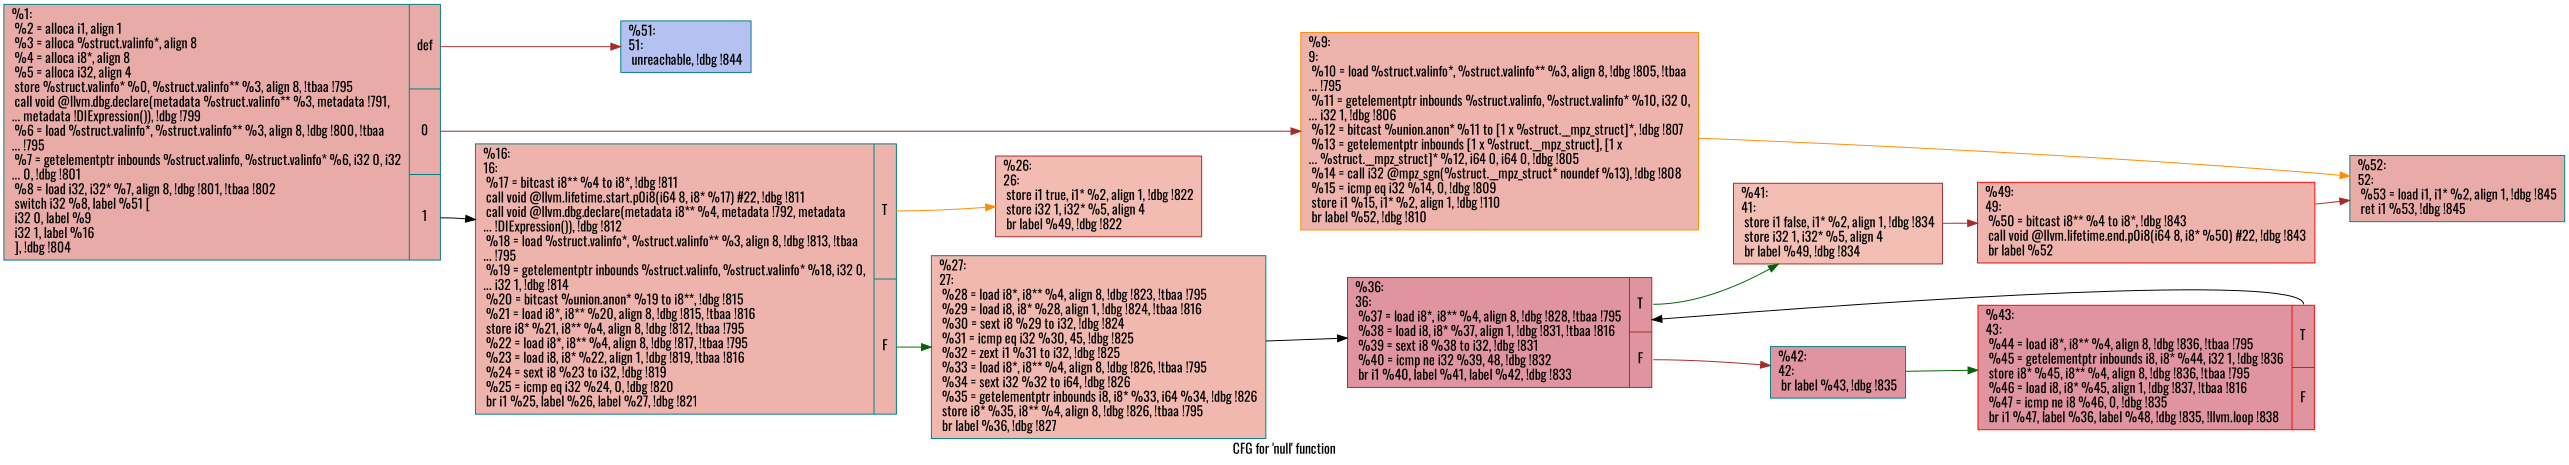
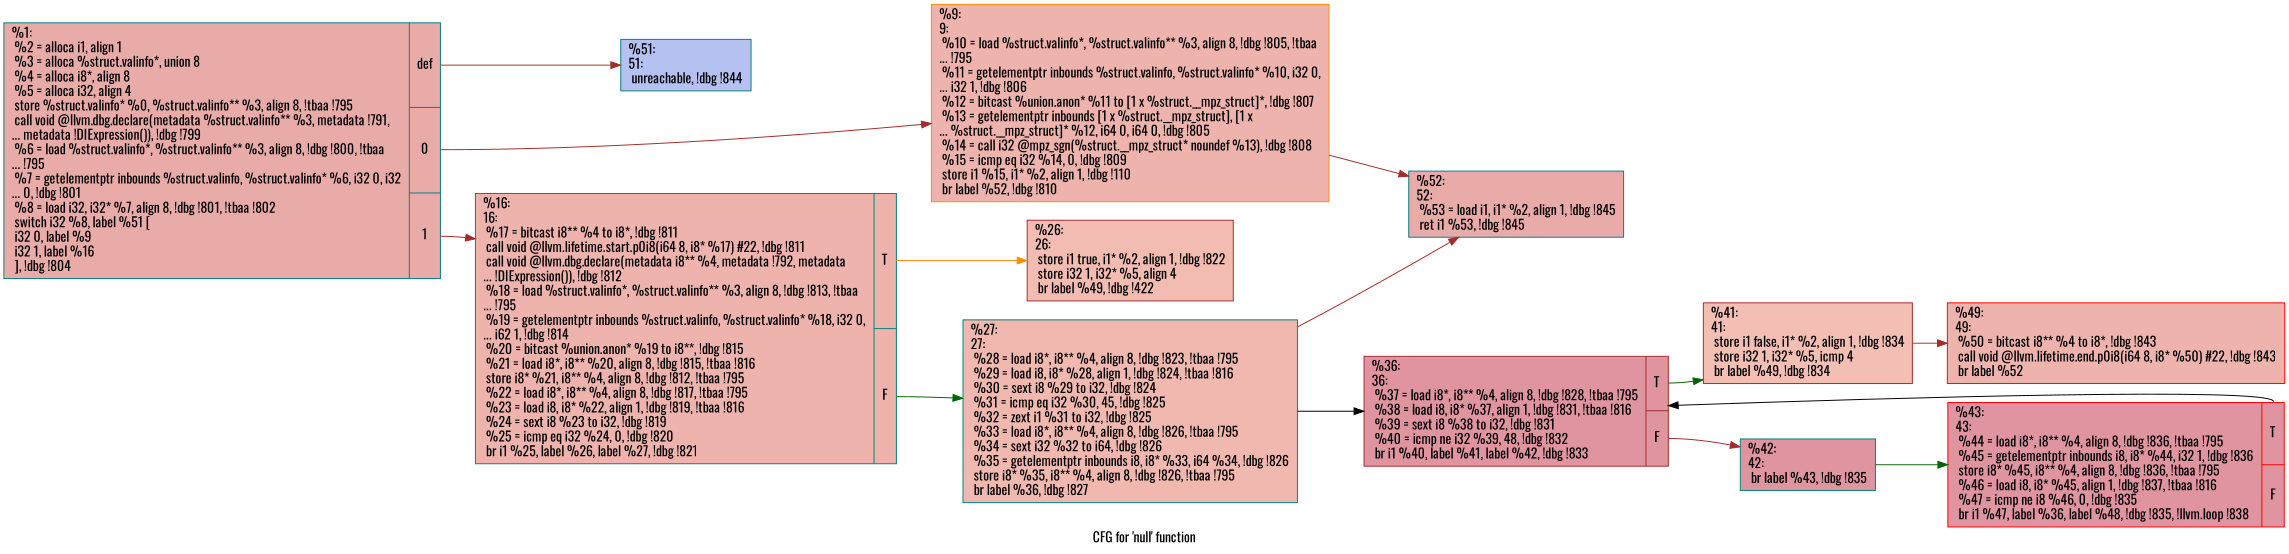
  digraph {
    fontname=Oswald
    label="CFG for 'null' function"
    rankdir=LR
    node [color=teal fillcolor="#d6524470" fontname=Oswald shape=record style=filled]
    edge [color=brown fontname=Oswald]
-   n1 [fillcolor="#cc403a70" label="{%1:\l  %2 = alloca i1, align 1\l  %3 = alloca %struct.valinfo*, align 8\l  %4 = alloca i8*, align 8\l  %5 = alloca i32, align 4\l  store %struct.valinfo* %0, %struct.valinfo** %3, align 8, !tbaa !795\l  call void @llvm.dbg.declare(metadata %struct.valinfo** %3, metadata !791,\l... metadata !DIExpression()), !dbg !799\l  %6 = load %struct.valinfo*, %struct.valinfo** %3, align 8, !dbg !800, !tbaa\l... !795\l  %7 = getelementptr inbounds %struct.valinfo, %struct.valinfo* %6, i32 0, i32\l... 0, !dbg !801\l  %8 = load i32, i32* %7, align 8, !dbg !801, !tbaa !802\l  switch i32 %8, label %51 [\l    i32 0, label %9\l    i32 1, label %16\l  ], !dbg !804\l|{<s0>def|<s1>0|<s2>1}}"]
+   n1 [fillcolor="#cc403a70" label="{%1:\l  %2 = alloca i1, align 1\l  %3 = alloca %struct.valinfo*, union 8\l  %4 = alloca i8*, align 8\l  %5 = alloca i32, align 4\l  store %struct.valinfo* %0, %struct.valinfo** %3, align 8, !tbaa !795\l  call void @llvm.dbg.declare(metadata %struct.valinfo** %3, metadata !791,\l... metadata !DIExpression()), !dbg !799\l  %6 = load %struct.valinfo*, %struct.valinfo** %3, align 8, !dbg !800, !tbaa\l... !795\l  %7 = getelementptr inbounds %struct.valinfo, %struct.valinfo* %6, i32 0, i32\l... 0, !dbg !801\l  %8 = load i32, i32* %7, align 8, !dbg !801, !tbaa !802\l  switch i32 %8, label %51 [\l    i32 0, label %9\l    i32 1, label %16\l  ], !dbg !804\l|{<s0>def|<s1>0|<s2>1}}"]
    n2 [fillcolor="#5572df70" label="{%51:\l51:                                               \l  unreachable, !dbg !844\l}"]
    n3 [color=darkorange label="{%9:\l9:                                                \l  %10 = load %struct.valinfo*, %struct.valinfo** %3, align 8, !dbg !805, !tbaa\l... !795\l  %11 = getelementptr inbounds %struct.valinfo, %struct.valinfo* %10, i32 0,\l... i32 1, !dbg !806\l  %12 = bitcast %union.anon* %11 to [1 x %struct.__mpz_struct]*, !dbg !807\l  %13 = getelementptr inbounds [1 x %struct.__mpz_struct], [1 x\l... %struct.__mpz_struct]* %12, i64 0, i64 0, !dbg !805\l  %14 = call i32 @mpz_sgn(%struct.__mpz_struct* noundef %13), !dbg !808\l  %15 = icmp eq i32 %14, 0, !dbg !809\l  store i1 %15, i1* %2, align 1, !dbg !110\l  br label %52, !dbg !810\l}"]
-   n4 [label="{%16:\l16:                                               \l  %17 = bitcast i8** %4 to i8*, !dbg !811\l  call void @llvm.lifetime.start.p0i8(i64 8, i8* %17) #22, !dbg !811\l  call void @llvm.dbg.declare(metadata i8** %4, metadata !792, metadata\l... !DIExpression()), !dbg !812\l  %18 = load %struct.valinfo*, %struct.valinfo** %3, align 8, !dbg !813, !tbaa\l... !795\l  %19 = getelementptr inbounds %struct.valinfo, %struct.valinfo* %18, i32 0,\l... i32 1, !dbg !814\l  %20 = bitcast %union.anon* %19 to i8**, !dbg !815\l  %21 = load i8*, i8** %20, align 8, !dbg !815, !tbaa !816\l  store i8* %21, i8** %4, align 8, !dbg !812, !tbaa !795\l  %22 = load i8*, i8** %4, align 8, !dbg !817, !tbaa !795\l  %23 = load i8, i8* %22, align 1, !dbg !819, !tbaa !816\l  %24 = sext i8 %23 to i32, !dbg !819\l  %25 = icmp eq i32 %24, 0, !dbg !820\l  br i1 %25, label %26, label %27, !dbg !821\l|{<s0>T|<s1>F}}"]
+   n4 [label="{%16:\l16:                                               \l  %17 = bitcast i8** %4 to i8*, !dbg !811\l  call void @llvm.lifetime.start.p0i8(i64 8, i8* %17) #22, !dbg !811\l  call void @llvm.dbg.declare(metadata i8** %4, metadata !792, metadata\l... !DIExpression()), !dbg !812\l  %18 = load %struct.valinfo*, %struct.valinfo** %3, align 8, !dbg !813, !tbaa\l... !795\l  %19 = getelementptr inbounds %struct.valinfo, %struct.valinfo* %18, i32 0,\l... i62 1, !dbg !814\l  %20 = bitcast %union.anon* %19 to i8**, !dbg !815\l  %21 = load i8*, i8** %20, align 8, !dbg !815, !tbaa !816\l  store i8* %21, i8** %4, align 8, !dbg !812, !tbaa !795\l  %22 = load i8*, i8** %4, align 8, !dbg !817, !tbaa !795\l  %23 = load i8, i8* %22, align 1, !dbg !819, !tbaa !816\l  %24 = sext i8 %23 to i32, !dbg !819\l  %25 = icmp eq i32 %24, 0, !dbg !820\l  br i1 %25, label %26, label %27, !dbg !821\l|{<s0>T|<s1>F}}"]
    n5 [fillcolor="#cc403a70" label="{%52:\l52:                                               \l  %53 = load i1, i1* %2, align 1, !dbg !845\l  ret i1 %53, !dbg !845\l}"]
-   n6 [color=brown fillcolor="#e1675170" label="{%26:\l26:                                               \l  store i1 true, i1* %2, align 1, !dbg !822\l  store i32 1, i32* %5, align 4\l  br label %49, !dbg !822\l}"]
+   n6 [color=brown fillcolor="#e1675170" label="{%26:\l26:                                               \l  store i1 true, i1* %2, align 1, !dbg !822\l  store i32 1, i32* %5, align 4\l  br label %49, !dbg !422\l}"]
    n7 [fillcolor="#dc5d4a70" label="{%27:\l27:                                               \l  %28 = load i8*, i8** %4, align 8, !dbg !823, !tbaa !795\l  %29 = load i8, i8* %28, align 1, !dbg !824, !tbaa !816\l  %30 = sext i8 %29 to i32, !dbg !824\l  %31 = icmp eq i32 %30, 45, !dbg !825\l  %32 = zext i1 %31 to i32, !dbg !825\l  %33 = load i8*, i8** %4, align 8, !dbg !826, !tbaa !795\l  %34 = sext i32 %32 to i64, !dbg !826\l  %35 = getelementptr inbounds i8, i8* %33, i64 %34, !dbg !826\l  store i8* %35, i8** %4, align 8, !dbg !826, !tbaa !795\l  br label %36, !dbg !827\l}"]
    n8 [color=brown fillcolor="#b70d2870" label="{%36:\l36:                                               \l  %37 = load i8*, i8** %4, align 8, !dbg !828, !tbaa !795\l  %38 = load i8, i8* %37, align 1, !dbg !831, !tbaa !816\l  %39 = sext i8 %38 to i32, !dbg !831\l  %40 = icmp ne i32 %39, 48, !dbg !832\l  br i1 %40, label %41, label %42, !dbg !833\l|{<s0>T|<s1>F}}"]
    n9 [color=red label="{%49:\l49:                                               \l  %50 = bitcast i8** %4 to i8*, !dbg !843\l  call void @llvm.lifetime.end.p0i8(i64 8, i8* %50) #22, !dbg !843\l  br label %52\l}"]
-   n10 [color=brown fillcolor="#e36c5570" label="{%41:\l41:                                               \l  store i1 false, i1* %2, align 1, !dbg !834\l  store i32 1, i32* %5, align 4\l  br label %49, !dbg !834\l}"]
+   n10 [color=brown fillcolor="#e36c5570" label="{%41:\l41:                                               \l  store i1 false, i1* %2, align 1, !dbg !834\l  store i32 1, i32* %5, icmp 4\l  br label %49, !dbg !834\l}"]
    n11 [fillcolor="#b70d2870" label="{%42:\l42:                                               \l  br label %43, !dbg !835\l}"]
    n12 [color=red fillcolor="#b70d2870" label="{%43:\l43:                                               \l  %44 = load i8*, i8** %4, align 8, !dbg !836, !tbaa !795\l  %45 = getelementptr inbounds i8, i8* %44, i32 1, !dbg !836\l  store i8* %45, i8** %4, align 8, !dbg !836, !tbaa !795\l  %46 = load i8, i8* %45, align 1, !dbg !837, !tbaa !816\l  %47 = icmp ne i8 %46, 0, !dbg !835\l  br i1 %47, label %36, label %48, !dbg !835, !llvm.loop !838\l|{<s0>T|<s1>F}}"]
    n1 -> n2 [tailport=s0]
    n1 -> n3 [tailport=s1]
-   n1 -> n4 [color=black tailport=s2]
-   n3 -> n5 [color=darkorange]
+   n1 -> n4 [tailport=s2]
+   n3 -> n5
    n4 -> n6 [color=darkorange tailport=s0]
    n4 -> n7 [color=darkgreen tailport=s1]
    n7 -> n8 [color=black]
    n8 -> n10 [color=darkgreen tailport=s0]
    n8 -> n11 [tailport=s1]
-   n9 -> n5
+   n7 -> n5
    n10 -> n9
    n11 -> n12 [color=darkgreen]
    n12 -> n8 [color=black tailport=s0]
  }
